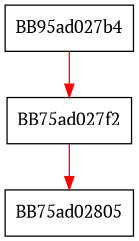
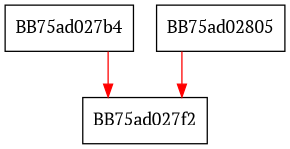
  digraph {
    fontname="PT Serif"
    splines=ortho
    node [fontname="PT Serif" shape=box]
    edge [color=red fontname="PT Serif"]
-   BB75ad027b4 [label=BB95ad027b4]
+   BB75ad027b4
    BB75ad027f2
    BB75ad02805
    BB75ad027b4 -> BB75ad027f2
-   BB75ad027f2 -> BB75ad02805
+   BB75ad02805 -> BB75ad027f2
  }
